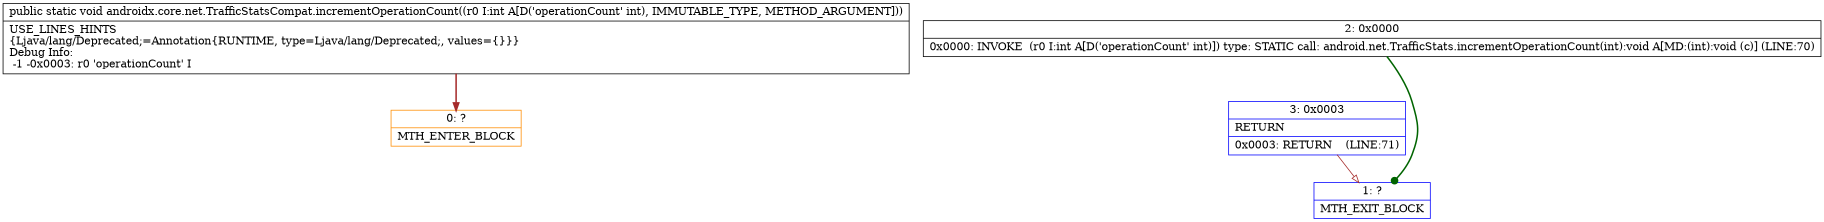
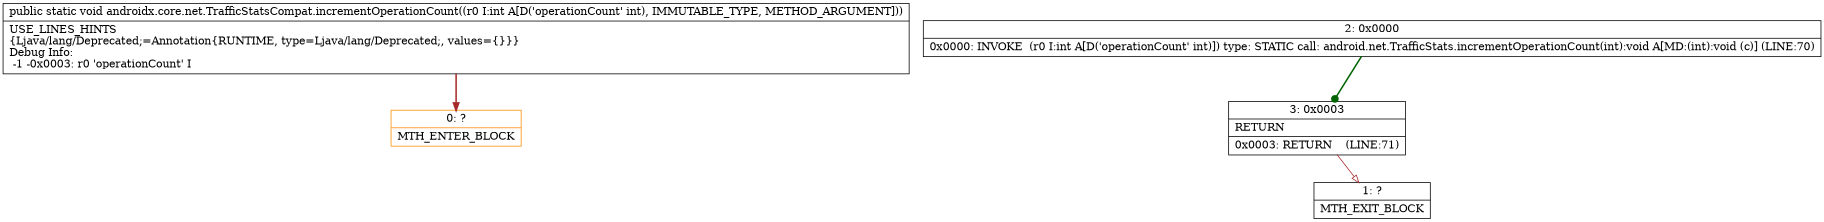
  digraph {
    node [color=black shape=record]
    edge [color=brown style=bold]
    n1 [color=darkorange label="{0\:\ ?|MTH_ENTER_BLOCK\l}"]
    n2 [label="{2\:\ 0x0000|0x0000: INVOKE  (r0 I:int A[D('operationCount' int)]) type: STATIC call: android.net.TrafficStats.incrementOperationCount(int):void A[MD:(int):void (c)] (LINE:70)\l}"]
-   n3 [color=blue label="{3\:\ 0x0003|RETURN\l|0x0003: RETURN    (LINE:71)\l}"]
-   n4 [color=blue label="{1\:\ ?|MTH_EXIT_BLOCK\l}"]
+   n3 [label="{3\:\ 0x0003|RETURN\l|0x0003: RETURN    (LINE:71)\l}"]
+   n4 [label="{1\:\ ?|MTH_EXIT_BLOCK\l}"]
    n5 [label="{public static void androidx.core.net.TrafficStatsCompat.incrementOperationCount((r0 I:int A[D('operationCount' int), IMMUTABLE_TYPE, METHOD_ARGUMENT]))  | USE_LINES_HINTS\l\{Ljava\/lang\/Deprecated;=Annotation\{RUNTIME, type=Ljava\/lang\/Deprecated;, values=\{\}\}\}\lDebug Info:\l  \-1 \-0x0003: r0 'operationCount' I\l}"]
-   n2 -> n4 [arrowhead=dot color=darkgreen]
+   n2 -> n3 [arrowhead=dot color=darkgreen]
    n3 -> n4 [arrowhead=onormal style=solid]
    n5 -> n1 [arrowhead=normal]
  }
